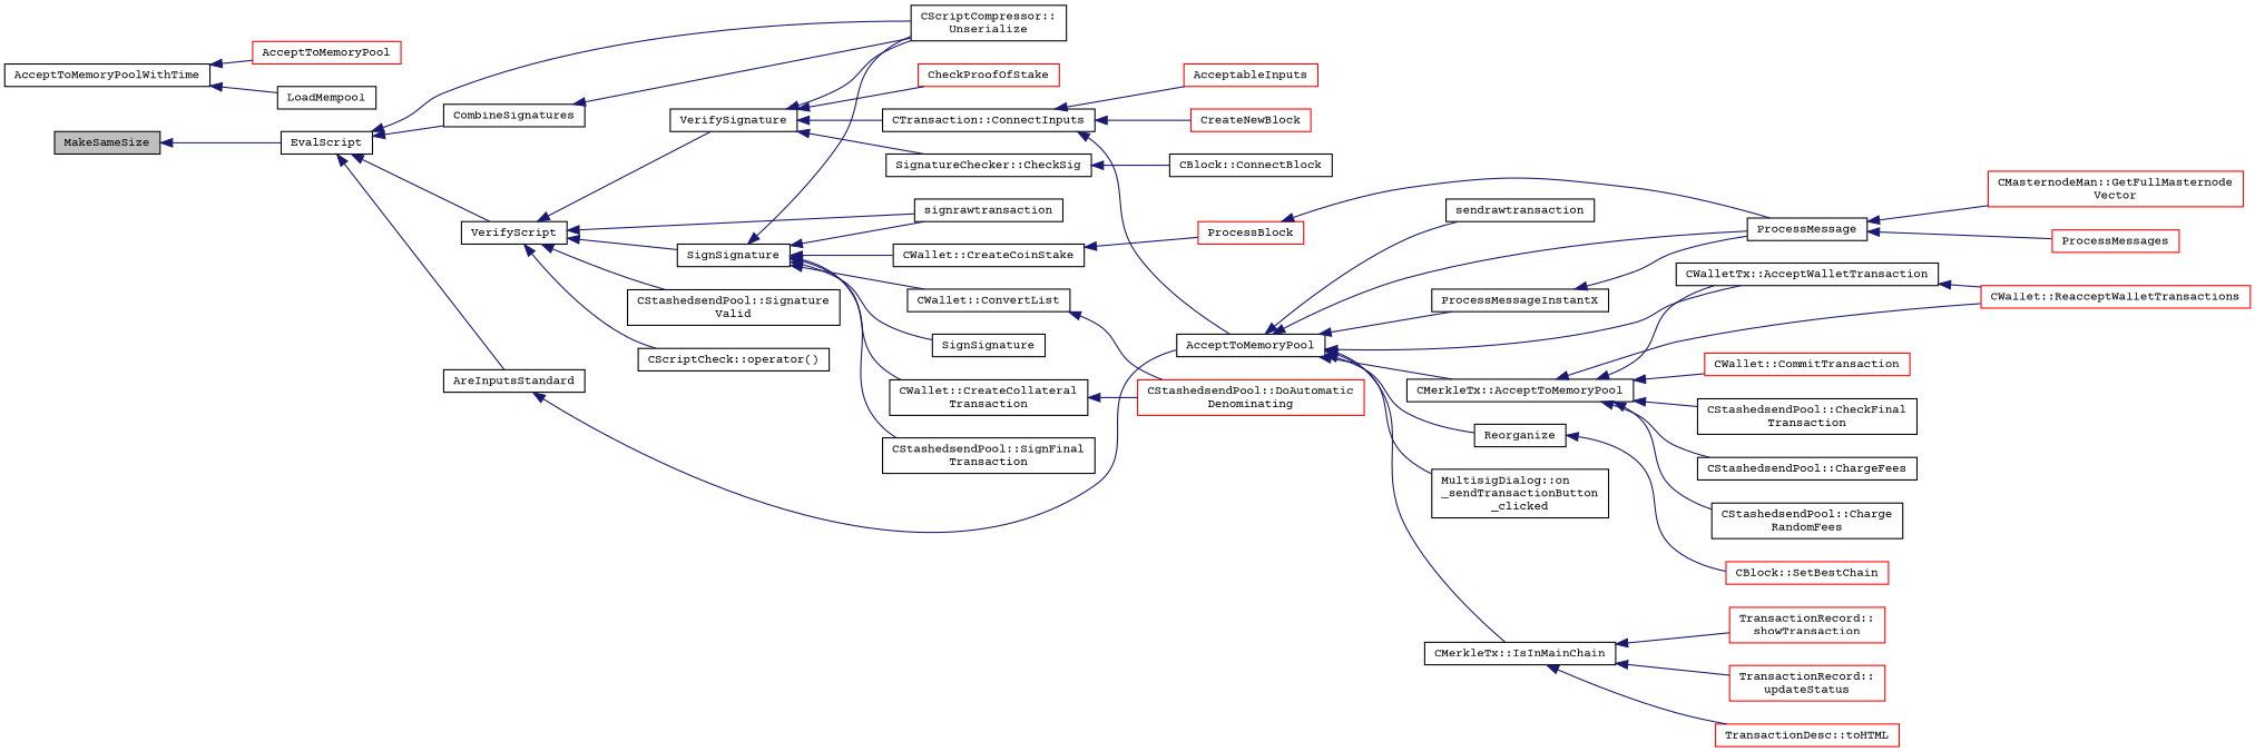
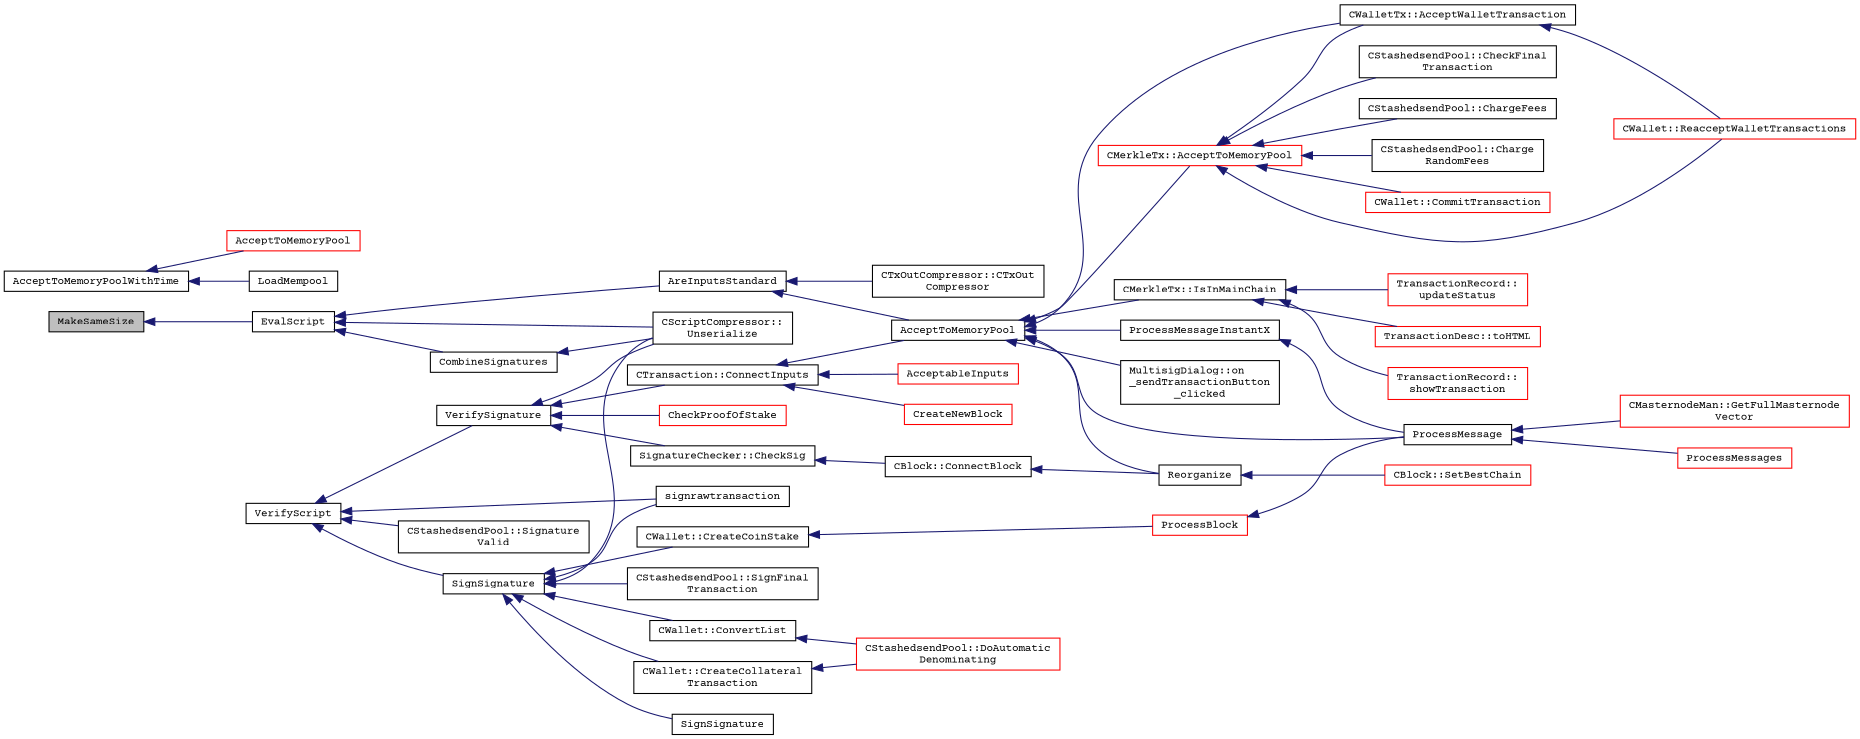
  digraph {
    fontname="Courier Prime"
    rankdir=LR
    node [color=black fillcolor=white fontname="Courier Prime" fontsize=10 shape=record style=filled]
    edge [color=midnightblue dir=back fontname="Courier Prime" fontsize=10 labelfontname=Helvetica labelfontsize=10 style=solid]
    n1 [fillcolor=grey75 fontcolor=black height=0.2 label=MakeSameSize width=0.4]
    n2 [height=0.2 label=EvalScript width=0.4]
    n3 [height=0.2 label=AreInputsStandard width=0.4]
    n4 [height=0.2 label=VerifyScript width=0.4]
    n5 [height=0.2 label="CScriptCompressor::\lUnserialize" width=0.4]
    n6 [height=0.2 label=CombineSignatures width=0.4]
    n7 [height=0.2 label=AcceptToMemoryPool width=0.4]
+   n8 [height=0.2 label="CTxOutCompressor::CTxOut\lCompressor" width=0.4]
    n9 [height=0.2 label=signrawtransaction width=0.4]
    n10 [height=0.2 label=SignSignature width=0.4]
    n11 [height=0.2 label=VerifySignature width=0.4]
    n12 [height=0.2 label="CStashedsendPool::Signature\lValid" width=0.4]
-   n13 [height=0.2 label="CScriptCheck::operator()" width=0.4]
    n14 [height=0.2 label=ProcessMessageInstantX width=0.4]
    n15 [height=0.2 label=ProcessMessage width=0.4]
-   n16 [height=0.2 label="CMerkleTx::AcceptToMemoryPool" width=0.4]
+   n16 [color=red height=0.2 label="CMerkleTx::AcceptToMemoryPool" width=0.4]
    n17 [height=0.2 label="CWalletTx::AcceptWalletTransaction" width=0.4]
    n18 [height=0.2 label=Reorganize width=0.4]
    n19 [height=0.2 label="CMerkleTx::IsInMainChain" width=0.4]
    n20 [height=0.2 label="MultisigDialog::on\l_sendTransactionButton\l_clicked" width=0.4]
-   n21 [height=0.2 label=sendrawtransaction width=0.4]
    n22 [color=red height=0.2 label=ProcessMessages width=0.4]
    n23 [color=red height=0.2 label="CMasternodeMan::GetFullMasternode\lVector" width=0.4]
    n24 [color=red height=0.2 label="CWallet::ReacceptWalletTransactions" width=0.4]
    n25 [height=0.2 label="CStashedsendPool::CheckFinal\lTransaction" width=0.4]
    n26 [height=0.2 label="CStashedsendPool::ChargeFees" width=0.4]
    n27 [height=0.2 label="CStashedsendPool::Charge\lRandomFees" width=0.4]
    n28 [color=red height=0.2 label="CWallet::CommitTransaction" width=0.4]
    n29 [color=red height=0.2 label="CBlock::SetBestChain" width=0.4]
    n30 [color=red height=0.2 label="TransactionDesc::toHTML" width=0.4]
    n31 [color=red height=0.2 label="TransactionRecord::\lshowTransaction" width=0.4]
    n32 [color=red height=0.2 label="TransactionRecord::\lupdateStatus" width=0.4]
    n33 [height=0.2 label=AcceptToMemoryPoolWithTime width=0.4]
    n34 [color=red height=0.2 label=AcceptToMemoryPool width=0.4]
    n35 [height=0.2 label=LoadMempool width=0.4]
    n36 [height=0.2 label=SignSignature width=0.4]
    n37 [height=0.2 label="CStashedsendPool::SignFinal\lTransaction" width=0.4]
    n38 [height=0.2 label="CWallet::CreateCollateral\lTransaction" width=0.4]
    n39 [height=0.2 label="CWallet::ConvertList" width=0.4]
    n40 [height=0.2 label="CWallet::CreateCoinStake" width=0.4]
    n41 [height=0.2 label="CTransaction::ConnectInputs" width=0.4]
    n42 [height=0.2 label="SignatureChecker::CheckSig" width=0.4]
    n43 [color=red height=0.2 label=CheckProofOfStake width=0.4]
    n44 [color=red height=0.2 label="CStashedsendPool::DoAutomatic\lDenominating" width=0.4]
    n45 [color=red height=0.2 label=ProcessBlock width=0.4]
    n46 [color=red height=0.2 label=AcceptableInputs width=0.4]
    n47 [color=red height=0.2 label=CreateNewBlock width=0.4]
    n48 [height=0.2 label="CBlock::ConnectBlock" width=0.4]
    n1 -> n2
    n2 -> n3
-   n2 -> n4
    n2 -> n5
    n2 -> n6
    n3 -> n7
+   n3 -> n8
    n4 -> n9
    n4 -> n10
    n4 -> n11
    n4 -> n12
-   n4 -> n13
    n6 -> n5
    n7 -> n14
    n7 -> n15
    n7 -> n16
    n7 -> n17
    n7 -> n18
    n7 -> n19
    n7 -> n20
-   n7 -> n21
    n10 -> n5
    n10 -> n9
    n10 -> n36
    n10 -> n37
    n10 -> n38
    n10 -> n39
    n10 -> n40
    n11 -> n5
    n11 -> n41
    n11 -> n42
    n11 -> n43
    n14 -> n15
    n15 -> n22
    n15 -> n23
    n16 -> n17
    n16 -> n24
    n16 -> n25
    n16 -> n26
    n16 -> n27
    n16 -> n28
    n17 -> n24
    n18 -> n29
    n19 -> n30
    n19 -> n31
    n19 -> n32
    n33 -> n34
    n33 -> n35
    n38 -> n44
    n39 -> n44
    n40 -> n45
    n41 -> n7
    n41 -> n46
    n41 -> n47
    n42 -> n48
    n45 -> n15
+   n48 -> n18
  }
